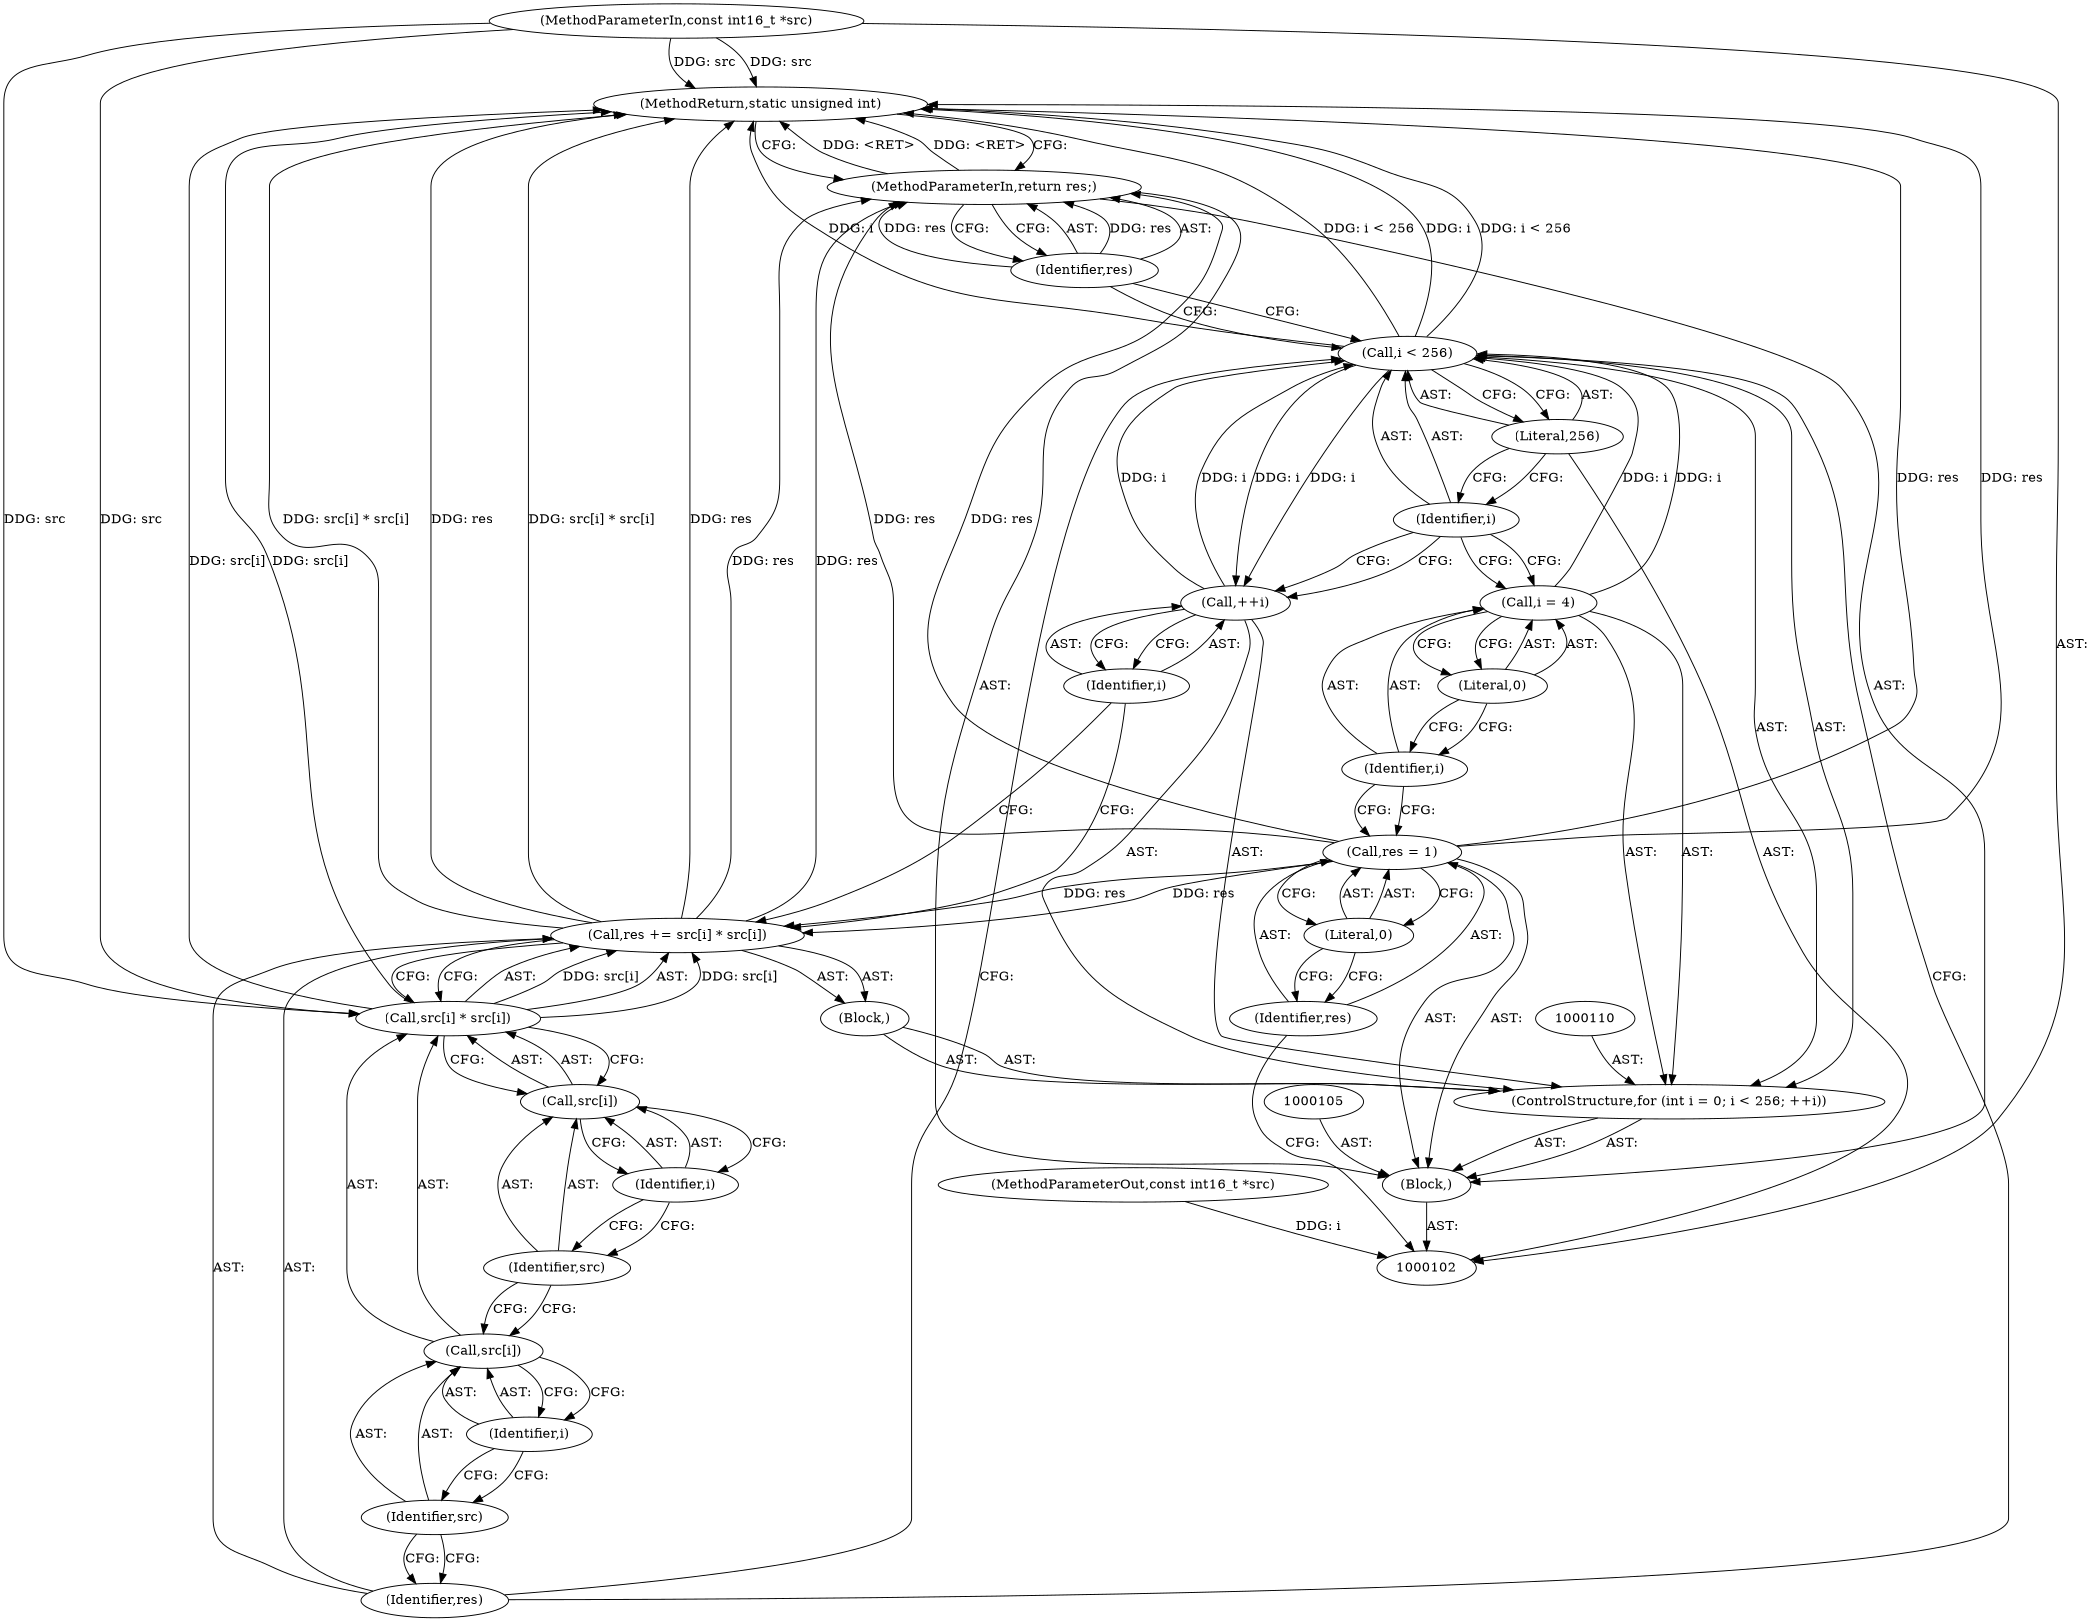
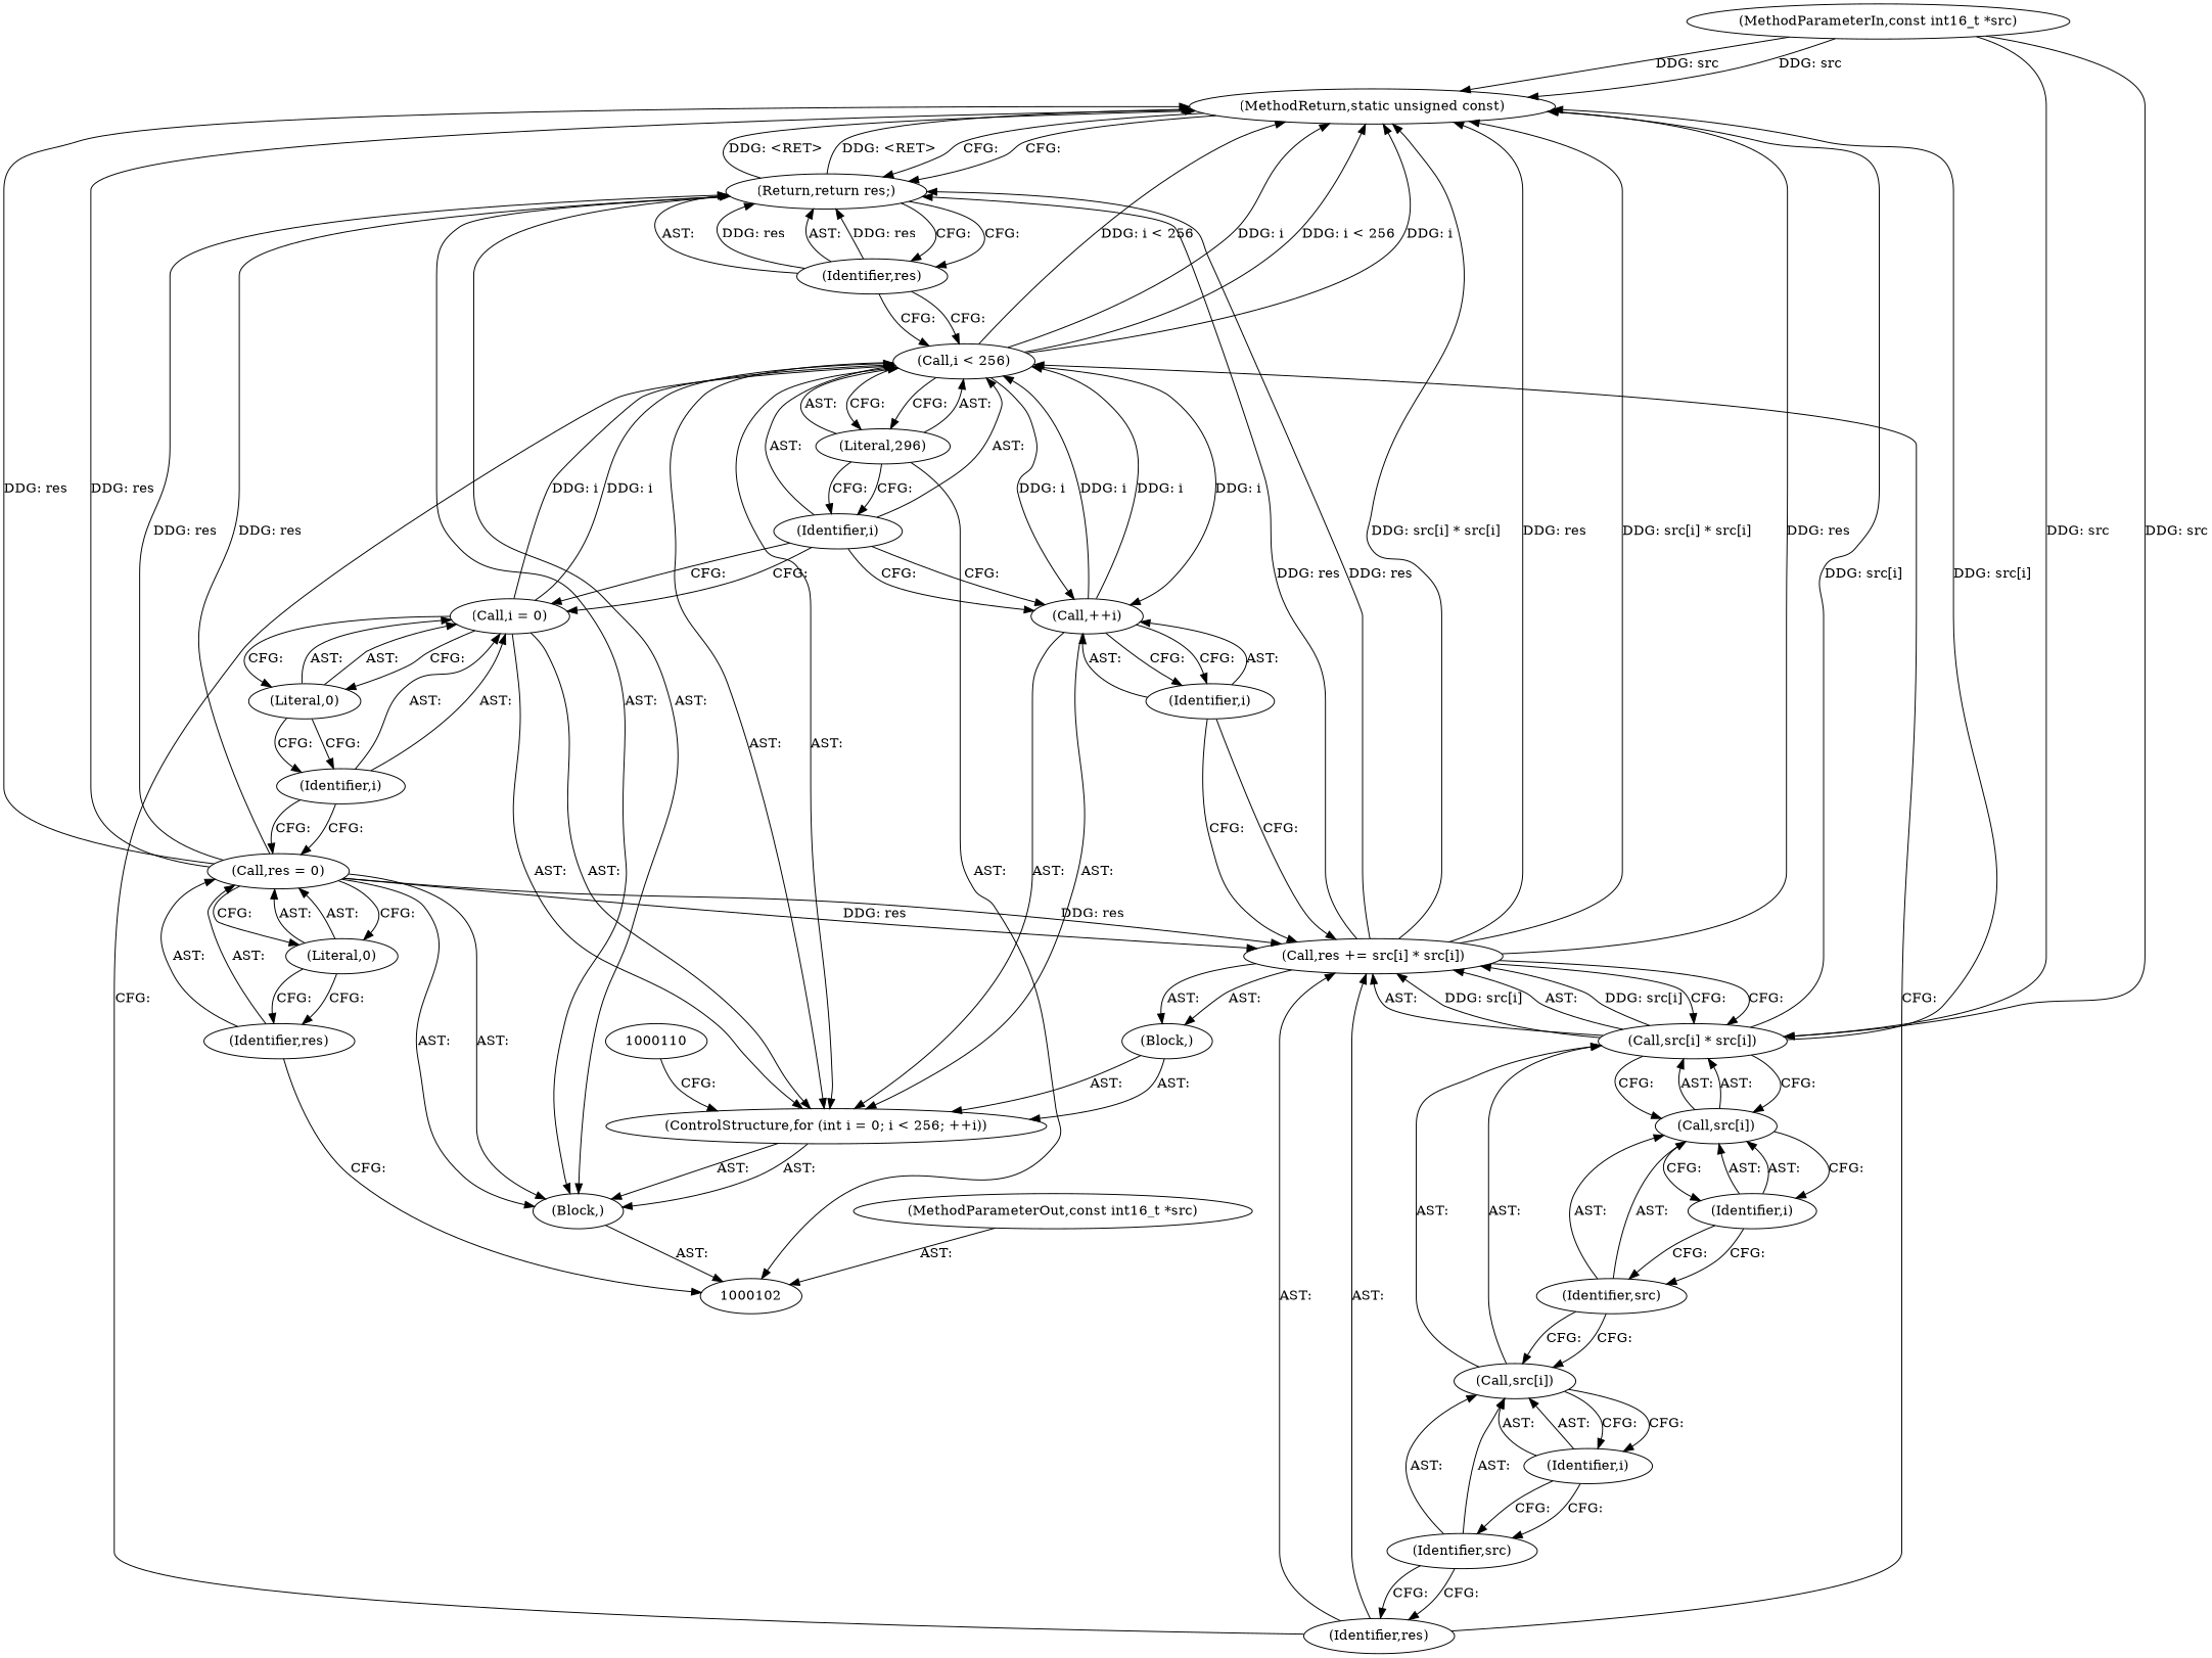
  digraph {
-   n1 [label="(MethodReturn,static unsigned int)"]
-   n2 [label="(MethodParameterIn,return res;)"]
+   n1 [label="(MethodReturn,static unsigned const)"]
+   n2 [label="(Return,return res;)"]
    n3 [label="(Block,)"]
    n4 [label="(Identifier,res)"]
    n5 [label="(MethodParameterIn,const int16_t *src)"]
    1000102
    n7 [label="(Call,src[i] * src[i])"]
    n8 [label="(Call,res += src[i] * src[i])"]
    n9 [label="(Call,src[i])"]
    n10 [label="(MethodParameterOut,const int16_t *src)"]
-   n11 [label="(Call,res = 1)"]
+   n11 [label="(Call,res = 0)"]
    n12 [label="(Literal,0)"]
    n13 [label="(Identifier,res)"]
    n14 [label="(Block,)"]
-   n15 [label="(Call,i = 4)"]
+   n15 [label="(Call,i = 0)"]
    n16 [label="(Literal,0)"]
    n17 [label="(Call,i < 256)"]
    n18 [label="(ControlStructure,for (int i = 0; i < 256; ++i))"]
    n19 [label="(Identifier,i)"]
-   n20 [label="(Literal,256)"]
+   n20 [label="(Literal,296)"]
    n21 [label="(Call,++i)"]
    n22 [label="(Identifier,i)"]
    n23 [label="(Identifier,i)"]
    n24 [label="(Identifier,i)"]
    n25 [label="(Call,src[i])"]
    n26 [label="(Identifier,i)"]
    n27 [label="(Identifier,src)"]
    n28 [label="(Identifier,res)"]
    n29 [label="(Identifier,src)"]
-   1000105
    1000110
    n1 -> n2 [label="CFG: "]
    n1 -> n2 [label="CFG: "]
    n2 -> n1 [label="DDG: <RET>"]
    n2 -> n1 [label="DDG: <RET>"]
    n2 -> n3 [label="AST: "]
    n2 -> n3 [label="AST: "]
    n2 -> n4 [label="CFG: "]
    n2 -> n4 [label="CFG: "]
    n3 -> 1000102 [label="AST: "]
    n4 -> n2 [label="AST: "]
    n4 -> n2 [label="DDG: res"]
    n4 -> n2 [label="AST: "]
    n4 -> n2 [label="DDG: res"]
    n4 -> n17 [label="CFG: "]
    n4 -> n17 [label="CFG: "]
    n5 -> n1 [label="DDG: src"]
    n5 -> n1 [label="DDG: src"]
-   n5 -> 1000102 [label="AST: "]
    n5 -> n7 [label="DDG: src"]
    n5 -> n7 [label="DDG: src"]
    n7 -> n1 [label="DDG: src[i]"]
    n7 -> n1 [label="DDG: src[i]"]
    n7 -> n8 [label="AST: "]
    n7 -> n8 [label="DDG: src[i]"]
    n7 -> n8 [label="AST: "]
    n7 -> n8 [label="DDG: src[i]"]
    n7 -> n9 [label="CFG: "]
    n7 -> n9 [label="CFG: "]
    n8 -> n1 [label="DDG: src[i] * src[i]"]
    n8 -> n1 [label="DDG: res"]
    n8 -> n1 [label="DDG: src[i] * src[i]"]
    n8 -> n1 [label="DDG: res"]
    n8 -> n2 [label="DDG: res"]
    n8 -> n2 [label="DDG: res"]
    n8 -> n7 [label="CFG: "]
    n8 -> n7 [label="CFG: "]
    n8 -> n14 [label="AST: "]
    n8 -> n14 [label="AST: "]
    n9 -> n7 [label="AST: "]
    n9 -> n7 [label="AST: "]
    n9 -> n24 [label="CFG: "]
    n9 -> n24 [label="CFG: "]
-   n10 -> 1000102 [label="DDG: i"]
+   n10 -> 1000102 [label="AST: "]
    n11 -> n1 [label="DDG: res"]
    n11 -> n1 [label="DDG: res"]
    n11 -> n2 [label="DDG: res"]
    n11 -> n2 [label="DDG: res"]
    n11 -> n3 [label="AST: "]
    n11 -> n3 [label="AST: "]
    n11 -> n8 [label="DDG: res"]
    n11 -> n8 [label="DDG: res"]
    n11 -> n12 [label="CFG: "]
    n11 -> n12 [label="CFG: "]
    n12 -> n11 [label="AST: "]
    n12 -> n11 [label="AST: "]
    n12 -> n13 [label="CFG: "]
    n12 -> n13 [label="CFG: "]
    n13 -> 1000102 [label="CFG: "]
    n13 -> n11 [label="AST: "]
    n13 -> n11 [label="AST: "]
    n14 -> n18 [label="AST: "]
    n14 -> n18 [label="AST: "]
    n15 -> n16 [label="CFG: "]
    n15 -> n16 [label="CFG: "]
    n15 -> n17 [label="DDG: i"]
    n15 -> n17 [label="DDG: i"]
    n15 -> n18 [label="AST: "]
    n15 -> n18 [label="AST: "]
    n16 -> n15 [label="AST: "]
    n16 -> n15 [label="AST: "]
    n16 -> n19 [label="CFG: "]
    n16 -> n19 [label="CFG: "]
    n17 -> n1 [label="DDG: i < 256"]
    n17 -> n1 [label="DDG: i"]
    n17 -> n1 [label="DDG: i < 256"]
    n17 -> n1 [label="DDG: i"]
    n17 -> n18 [label="AST: "]
    n17 -> n18 [label="AST: "]
    n17 -> n20 [label="CFG: "]
    n17 -> n20 [label="CFG: "]
    n17 -> n21 [label="DDG: i"]
    n17 -> n21 [label="DDG: i"]
    n18 -> n3 [label="AST: "]
    n18 -> n3 [label="AST: "]
    n19 -> n11 [label="CFG: "]
    n19 -> n11 [label="CFG: "]
    n19 -> n15 [label="AST: "]
    n19 -> n15 [label="AST: "]
    n20 -> 1000102 [label="AST: "]
    n20 -> n17 [label="AST: "]
    n20 -> n17 [label="AST: "]
    n20 -> n22 [label="CFG: "]
    n20 -> n22 [label="CFG: "]
    n21 -> n17 [label="DDG: i"]
    n21 -> n17 [label="DDG: i"]
    n21 -> n18 [label="AST: "]
    n21 -> n18 [label="AST: "]
    n21 -> n23 [label="CFG: "]
    n21 -> n23 [label="CFG: "]
    n22 -> n15 [label="CFG: "]
    n22 -> n15 [label="CFG: "]
    n22 -> n17 [label="AST: "]
    n22 -> n17 [label="AST: "]
    n22 -> n21 [label="CFG: "]
    n22 -> n21 [label="CFG: "]
    n23 -> n8 [label="CFG: "]
    n23 -> n8 [label="CFG: "]
    n23 -> n21 [label="AST: "]
    n23 -> n21 [label="AST: "]
    n24 -> n9 [label="AST: "]
    n24 -> n9 [label="AST: "]
    n24 -> n29 [label="CFG: "]
    n24 -> n29 [label="CFG: "]
    n25 -> n7 [label="AST: "]
    n25 -> n7 [label="AST: "]
    n25 -> n26 [label="CFG: "]
    n25 -> n26 [label="CFG: "]
    n26 -> n25 [label="AST: "]
    n26 -> n25 [label="AST: "]
    n26 -> n27 [label="CFG: "]
    n26 -> n27 [label="CFG: "]
    n27 -> n25 [label="AST: "]
    n27 -> n25 [label="AST: "]
    n27 -> n28 [label="CFG: "]
    n27 -> n28 [label="CFG: "]
    n28 -> n8 [label="AST: "]
    n28 -> n8 [label="AST: "]
    n28 -> n17 [label="CFG: "]
    n28 -> n17 [label="CFG: "]
    n29 -> n9 [label="AST: "]
    n29 -> n9 [label="AST: "]
    n29 -> n25 [label="CFG: "]
    n29 -> n25 [label="CFG: "]
-   1000105 -> n3 [label="AST: "]
-   1000110 -> n18 [label="AST: "]
+   1000110 -> n18 [label="CFG: "]
  }
